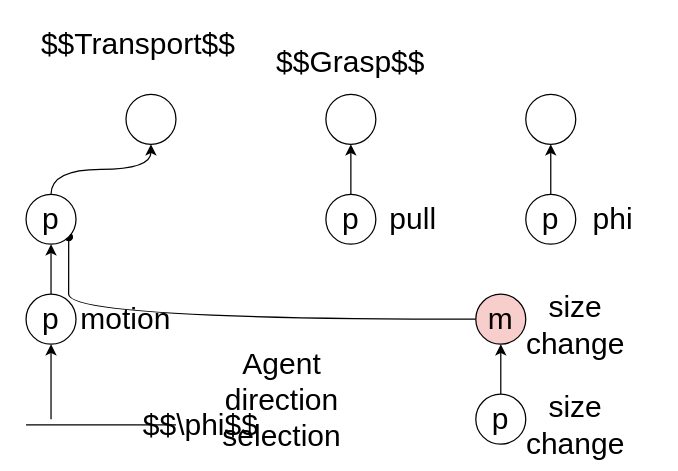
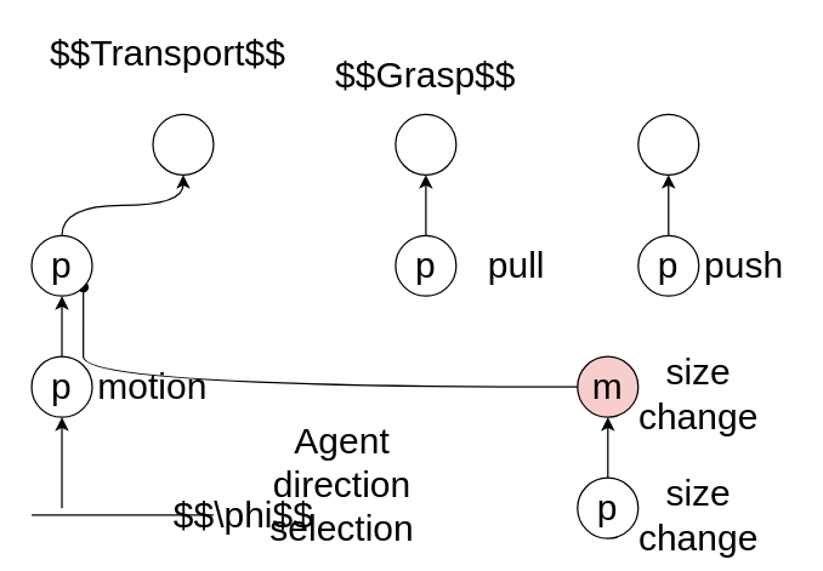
  <mxCell id="0" />
  <mxCell id="1" parent="0" />
  <mxCell id="2" value="" style="ellipse;whiteSpace=wrap;html=1;aspect=fixed;" parent="1" vertex="1"><mxGeometry x="100" y="75" width="40" height="40" as="geometry" /></mxCell>
  <mxCell id="3" value="" style="ellipse;whiteSpace=wrap;html=1;aspect=fixed;" parent="1" vertex="1"><mxGeometry x="260" y="75" width="40" height="40" as="geometry" /></mxCell>
  <mxCell id="4" value="" style="ellipse;whiteSpace=wrap;html=1;aspect=fixed;" parent="1" vertex="1"><mxGeometry x="420" y="75" width="40" height="40" as="geometry" /></mxCell>
  <mxCell id="5" value="&lt;font style=&quot;font-size: 24px&quot;&gt;$$Transport$$&lt;/font&gt;" style="text;html=1;strokeColor=none;fillColor=none;align=center;verticalAlign=middle;whiteSpace=wrap;rounded=0;" parent="1" vertex="1"><mxGeometry x="80" y="20" width="60" height="30" as="geometry" /></mxCell>
  <mxCell id="6" value="&lt;font style=&quot;font-size: 24px&quot;&gt;$$Grasp$$&lt;/font&gt;" style="text;html=1;strokeColor=none;fillColor=none;align=center;verticalAlign=middle;whiteSpace=wrap;rounded=0;" parent="1" vertex="1"><mxGeometry x="250" y="35" width="60" height="30" as="geometry" /></mxCell>
  <mxCell id="7" value="" style="endArrow=none;html=1;rounded=0;fontSize=24;fontColor=#000000;curved=1;" parent="1" edge="1"><mxGeometry width="50" height="50" relative="1" as="geometry"><mxPoint x="20" y="339.5" as="sourcePoint" /><mxPoint x="140" y="339.5" as="targetPoint" /></mxGeometry></mxCell>
  <mxCell id="8" value="$$\phi$$" style="text;html=1;strokeColor=none;fillColor=none;align=center;verticalAlign=middle;whiteSpace=wrap;rounded=0;fontSize=24;fontColor=#000000;" parent="1" vertex="1"><mxGeometry x="130" y="325" width="60" height="30" as="geometry" /></mxCell>
  <mxCell id="9" value="&lt;font style=&quot;font-size: 24px&quot;&gt;Agent direction selection&lt;br&gt;&lt;/font&gt;" style="text;html=1;strokeColor=none;fillColor=none;align=center;verticalAlign=middle;whiteSpace=wrap;rounded=0;" parent="1" vertex="1"><mxGeometry x="170" y="305" width="110" height="30" as="geometry" /></mxCell>
  <mxCell id="10" style="edgeStyle=orthogonalEdgeStyle;curved=1;rounded=0;orthogonalLoop=1;jettySize=auto;html=1;exitX=0.5;exitY=0;exitDx=0;exitDy=0;entryX=0.5;entryY=1;entryDx=0;entryDy=0;fontSize=24;fontColor=#000000;startArrow=none;startFill=0;endArrow=classic;endFill=1;" parent="1" source="11" target="26" edge="1"><mxGeometry relative="1" as="geometry" /></mxCell>
  <mxCell id="11" value="&lt;font style=&quot;font-size: 24px&quot;&gt;p&lt;/font&gt;" style="ellipse;whiteSpace=wrap;html=1;aspect=fixed;" parent="1" vertex="1"><mxGeometry x="20" y="235" width="40" height="40" as="geometry" /></mxCell>
  <mxCell id="12" value="&lt;font style=&quot;font-size: 24px&quot;&gt;motion&lt;br&gt;&lt;/font&gt;" style="text;html=1;strokeColor=none;fillColor=none;align=center;verticalAlign=middle;whiteSpace=wrap;rounded=0;" parent="1" vertex="1"><mxGeometry x="70" y="240" width="60" height="30" as="geometry" /></mxCell>
  <mxCell id="13" style="edgeStyle=orthogonalEdgeStyle;curved=1;rounded=0;orthogonalLoop=1;jettySize=auto;html=1;exitX=0.5;exitY=0;exitDx=0;exitDy=0;entryX=0.5;entryY=1;entryDx=0;entryDy=0;fontSize=24;fontColor=#000000;startArrow=none;startFill=0;endArrow=classic;endFill=1;" parent="1" source="14" target="3" edge="1"><mxGeometry relative="1" as="geometry" /></mxCell>
  <mxCell id="14" value="&lt;font style=&quot;font-size: 24px&quot;&gt;p&lt;/font&gt;" style="ellipse;whiteSpace=wrap;html=1;aspect=fixed;" parent="1" vertex="1"><mxGeometry x="260" y="155" width="40" height="40" as="geometry" /></mxCell>
- <mxCell id="15" value="&lt;font style=&quot;font-size: 24px&quot;&gt;pull&lt;br&gt;&lt;/font&gt;" style="text;html=1;strokeColor=none;fillColor=none;align=center;verticalAlign=middle;whiteSpace=wrap;rounded=0;" parent="1" vertex="1"><mxGeometry x="300" y="160" width="60" height="30" as="geometry" /></mxCell>
+ <mxCell id="15" value="&lt;font style=&quot;font-size: 24px&quot;&gt;pull&lt;br&gt;&lt;/font&gt;" style="text;html=1;strokeColor=none;fillColor=none;align=center;verticalAlign=middle;whiteSpace=wrap;rounded=0;" parent="1" vertex="1"><mxGeometry x="310" y="160" width="60" height="30" as="geometry" /></mxCell>
  <mxCell id="16" style="edgeStyle=orthogonalEdgeStyle;curved=1;rounded=0;orthogonalLoop=1;jettySize=auto;html=1;exitX=0.5;exitY=0;exitDx=0;exitDy=0;entryX=0.5;entryY=1;entryDx=0;entryDy=0;fontSize=24;fontColor=#000000;startArrow=none;startFill=0;endArrow=classic;endFill=1;" parent="1" source="17" target="4" edge="1"><mxGeometry relative="1" as="geometry" /></mxCell>
  <mxCell id="17" value="&lt;font style=&quot;font-size: 24px&quot;&gt;p&lt;/font&gt;" style="ellipse;whiteSpace=wrap;html=1;aspect=fixed;" parent="1" vertex="1"><mxGeometry x="420" y="155" width="40" height="40" as="geometry" /></mxCell>
- <mxCell id="18" value="&lt;font style=&quot;font-size: 24px&quot;&gt;phi&lt;br&gt;&lt;/font&gt;" style="text;html=1;strokeColor=none;fillColor=none;align=center;verticalAlign=middle;whiteSpace=wrap;rounded=0;" parent="1" vertex="1"><mxGeometry x="460" y="160" width="60" height="30" as="geometry" /></mxCell>
+ <mxCell id="18" value="&lt;font style=&quot;font-size: 24px&quot;&gt;push&lt;br&gt;&lt;/font&gt;" style="text;html=1;strokeColor=none;fillColor=none;align=center;verticalAlign=middle;whiteSpace=wrap;rounded=0;" parent="1" vertex="1"><mxGeometry x="460" y="160" width="60" height="30" as="geometry" /></mxCell>
  <mxCell id="19" style="edgeStyle=orthogonalEdgeStyle;curved=1;rounded=0;orthogonalLoop=1;jettySize=auto;html=1;exitX=0.5;exitY=0;exitDx=0;exitDy=0;entryX=0.5;entryY=1;entryDx=0;entryDy=0;fontSize=24;fontColor=#000000;startArrow=none;startFill=0;endArrow=classic;endFill=1;" parent="1" source="20" target="23" edge="1"><mxGeometry relative="1" as="geometry" /></mxCell>
  <mxCell id="20" value="&lt;font style=&quot;font-size: 24px&quot;&gt;p&lt;/font&gt;" style="ellipse;whiteSpace=wrap;html=1;aspect=fixed;" parent="1" vertex="1"><mxGeometry x="380" y="315" width="40" height="40" as="geometry" /></mxCell>
  <mxCell id="21" value="&lt;font style=&quot;font-size: 24px&quot;&gt;size change&lt;br&gt;&lt;/font&gt;" style="text;html=1;strokeColor=none;fillColor=none;align=center;verticalAlign=middle;whiteSpace=wrap;rounded=0;" parent="1" vertex="1"><mxGeometry x="430" y="325" width="60" height="30" as="geometry" /></mxCell>
  <mxCell id="22" style="edgeStyle=orthogonalEdgeStyle;curved=1;rounded=0;orthogonalLoop=1;jettySize=auto;html=1;exitX=0;exitY=0.5;exitDx=0;exitDy=0;entryX=1;entryY=1;entryDx=0;entryDy=0;fontSize=24;fontColor=#000000;startArrow=none;startFill=0;endArrow=oval;endFill=1;" parent="1" source="23" target="26" edge="1"><mxGeometry relative="1" as="geometry" /></mxCell>
  <mxCell id="23" value="&lt;font style=&quot;font-size: 24px&quot;&gt;m&lt;/font&gt;" style="ellipse;whiteSpace=wrap;html=1;aspect=fixed;fillColor=#f8cecc;" parent="1" vertex="1"><mxGeometry x="380" y="235" width="40" height="40" as="geometry" /></mxCell>
  <mxCell id="24" value="&lt;font style=&quot;font-size: 24px&quot;&gt;size change&lt;br&gt;&lt;/font&gt;" style="text;html=1;strokeColor=none;fillColor=none;align=center;verticalAlign=middle;whiteSpace=wrap;rounded=0;" parent="1" vertex="1"><mxGeometry x="430" y="245" width="60" height="30" as="geometry" /></mxCell>
  <mxCell id="25" style="edgeStyle=orthogonalEdgeStyle;curved=1;rounded=0;orthogonalLoop=1;jettySize=auto;html=1;exitX=0.5;exitY=0;exitDx=0;exitDy=0;entryX=0.5;entryY=1;entryDx=0;entryDy=0;fontSize=24;fontColor=#000000;startArrow=none;startFill=0;endArrow=classic;endFill=1;" parent="1" source="26" target="2" edge="1"><mxGeometry relative="1" as="geometry" /></mxCell>
  <mxCell id="26" value="&lt;font style=&quot;font-size: 24px&quot;&gt;p&lt;/font&gt;" style="ellipse;whiteSpace=wrap;html=1;aspect=fixed;" parent="1" vertex="1"><mxGeometry x="20" y="155" width="40" height="40" as="geometry" /></mxCell>
  <mxCell id="27" value="" style="endArrow=classic;html=1;rounded=0;entryX=0.5;entryY=1;entryDx=0;entryDy=0;" edge="1" parent="1" target="11"><mxGeometry width="50" height="50" relative="1" as="geometry"><mxPoint x="40" y="335" as="sourcePoint" /><mxPoint x="170" y="275" as="targetPoint" /></mxGeometry></mxCell>
